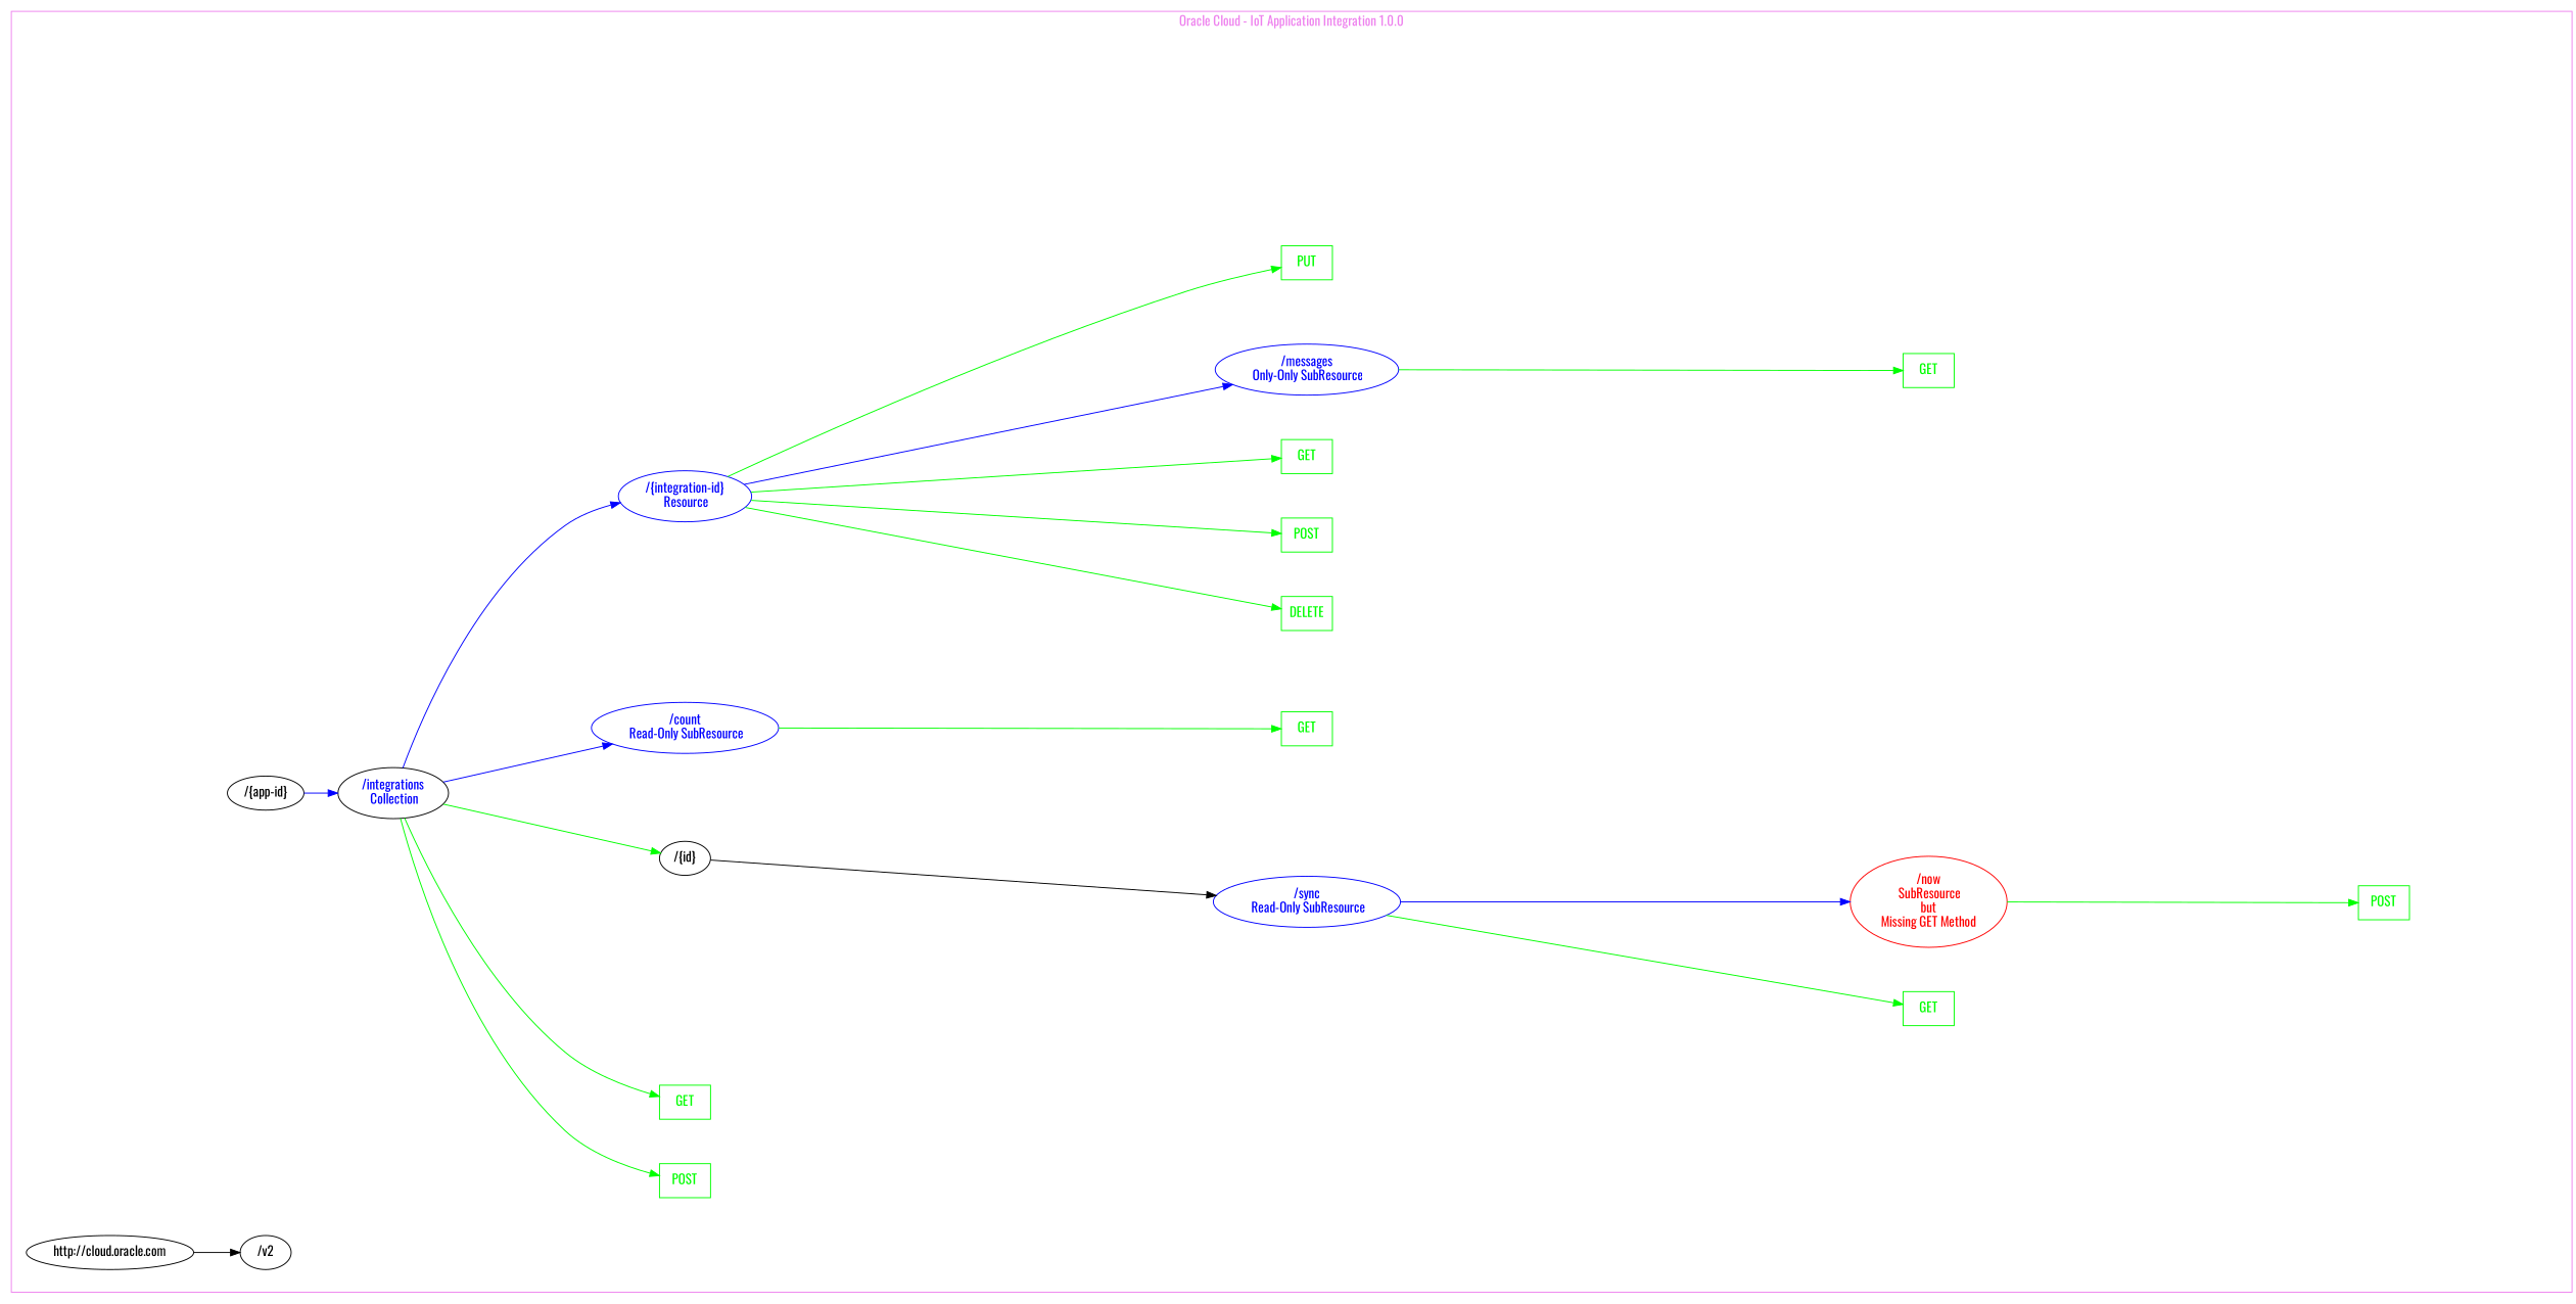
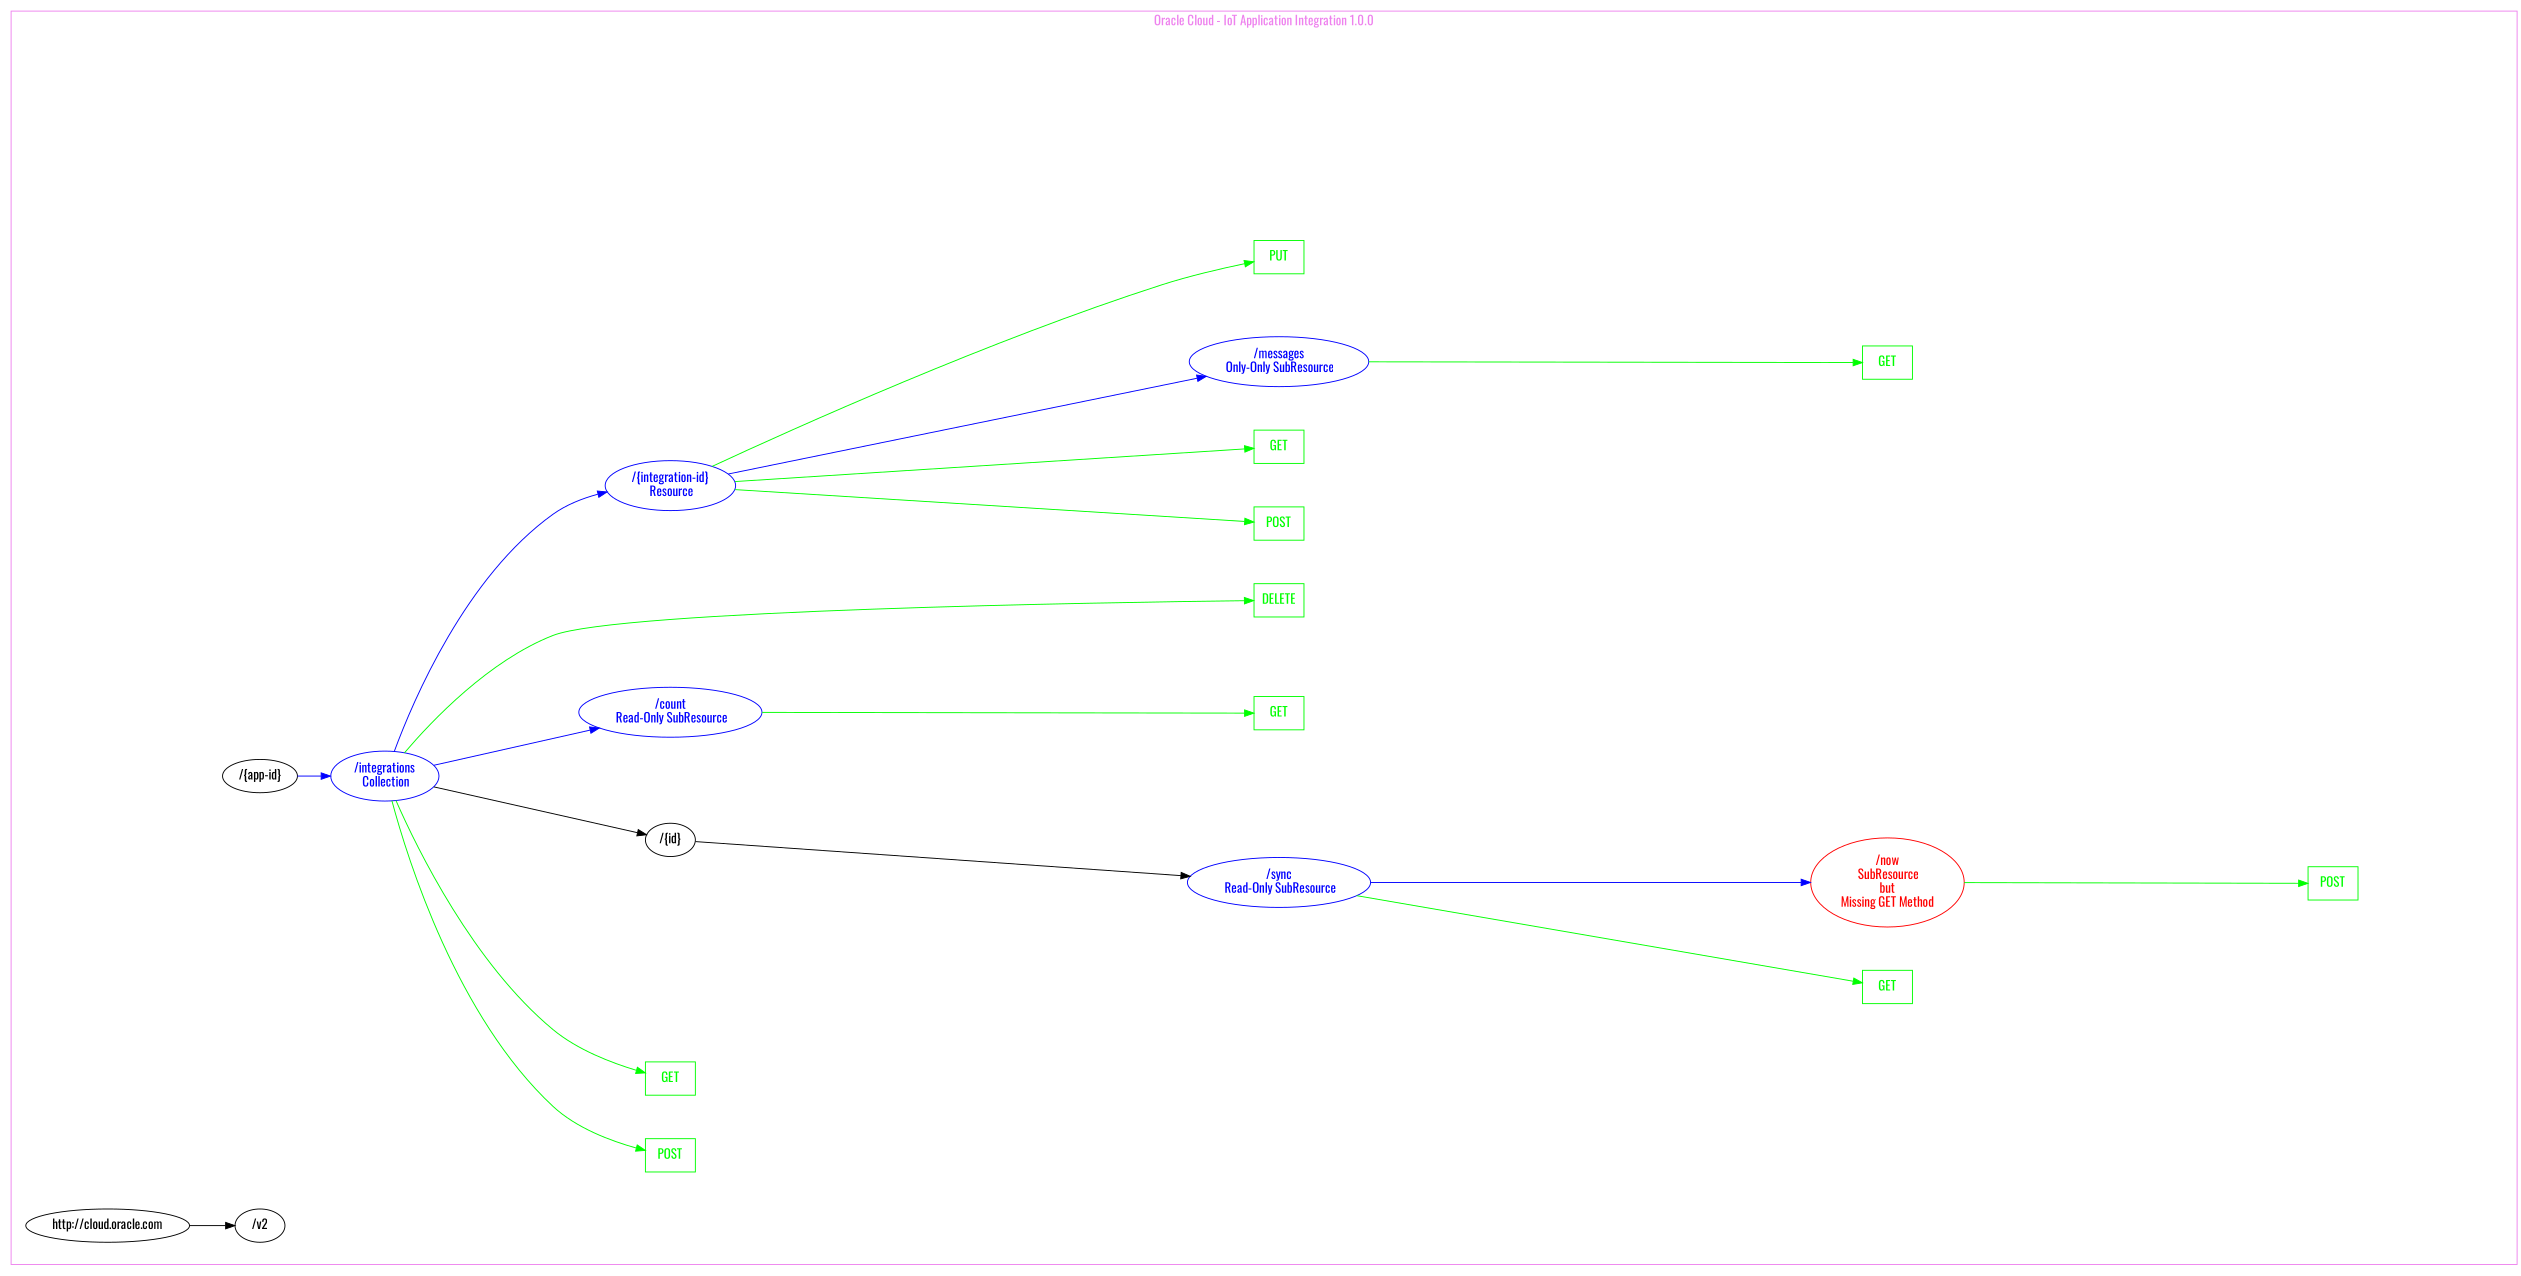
  digraph {
    fontname=Oswald
    rankdir=LR
    node [color=green fontcolor=green fontname=Oswald shape=box]
    edge [color=green fontcolor=green fontname=Oswald]
    n1 [label=POST]
    n2 [label=GET]
    n3 [label=GET]
    n4 [label=POST]
    n5 [color=red fontcolor=red label="/now\n SubResource\nbut\nMissing GET Method" shape=ellipse]
    n6 [color=blue fontcolor=blue label="/sync\n Read-Only SubResource" shape=ellipse]
    n7 [color=black fontcolor=black label="/{id}" shape=ellipse]
    n8 [label=GET]
    n9 [color=blue fontcolor=blue label="/count\n Read-Only SubResource" shape=ellipse]
    n10 [label=PUT]
    n11 [label=POST]
    n12 [label=DELETE]
    n13 [label=GET]
    n14 [label=GET]
    n15 [color=blue fontcolor=blue label="/messages\n Only-Only SubResource" shape=ellipse]
    n16 [color=blue fontcolor=blue label="/{integration-id}\n Resource" shape=ellipse]
-   n17 [color=black fontcolor=blue label="/integrations\n Collection" shape=ellipse]
+   n17 [color=blue fontcolor=blue label="/integrations\n Collection" shape=ellipse]
    n18 [color=black fontcolor=black label="/{app-id}" shape=ellipse]
    n19 [color=black fontcolor=black label="/v2" shape=ellipse]
    n20 [color=black fontcolor=black label="http://cloud.oracle.com" shape=ellipse]
    subgraph cluster_1 {
      color=violet
      fontcolor=violet
      label="Oracle Cloud - IoT Application Integration 1.0.0"
      subgraph cluster_2 {
        color=white
        fontcolor=white
        label="Oracle Cloud - IoT Application Integration 1.0.0"
        n20
        subgraph cluster_3 {
          color=white
          fontcolor=white
          label="Oracle Cloud - IoT Application Integration 1.0.0"
          n19
          subgraph cluster_4 {
            color=white
            fontcolor=white
            label="Oracle Cloud - IoT Application Integration 1.0.0"
            subgraph cluster_5 {
              color=white
              fontcolor=white
              label="Oracle Cloud - IoT Application Integration 1.0.0"
              n18
              subgraph cluster_6 {
                color=white
                fontcolor=white
                label="Oracle Cloud - IoT Application Integration 1.0.0"
                n17
                subgraph cluster_7 {
                  color=white
                  fontcolor=white
                  label="Oracle Cloud - IoT Application Integration 1.0.0"
                  n1
                }
                subgraph cluster_8 {
                  color=white
                  fontcolor=white
                  label="Oracle Cloud - IoT Application Integration 1.0.0"
                  n2
                }
                subgraph cluster_9 {
                  color=white
                  fontcolor=white
                  label="Oracle Cloud - IoT Application Integration 1.0.0"
                  n7
                  subgraph cluster_10 {
                    color=white
                    fontcolor=white
                    label="Oracle Cloud - IoT Application Integration 1.0.0"
                    n6
                    subgraph cluster_11 {
                      color=white
                      fontcolor=white
                      label="Oracle Cloud - IoT Application Integration 1.0.0"
                      n3
                    }
                    subgraph cluster_12 {
                      color=white
                      fontcolor=white
                      label="Oracle Cloud - IoT Application Integration 1.0.0"
                      n5
                      subgraph cluster_13 {
                        color=white
                        fontcolor=white
                        label="Oracle Cloud - IoT Application Integration 1.0.0"
                        n4
                      }
                    }
                  }
                }
                subgraph cluster_14 {
                  color=white
                  fontcolor=white
                  label="Oracle Cloud - IoT Application Integration 1.0.0"
                  n9
                  subgraph cluster_15 {
                    color=white
                    fontcolor=white
                    label="Oracle Cloud - IoT Application Integration 1.0.0"
                    n8
                  }
                }
                subgraph cluster_16 {
                  color=white
                  fontcolor=white
                  label="Oracle Cloud - IoT Application Integration 1.0.0"
                  n16
                  subgraph cluster_17 {
                    color=white
                    fontcolor=white
                    label="Oracle Cloud - IoT Application Integration 1.0.0"
                    n10
                  }
                  subgraph cluster_18 {
                    color=white
                    fontcolor=white
                    label="Oracle Cloud - IoT Application Integration 1.0.0"
                    n11
                  }
                  subgraph cluster_19 {
                    color=white
                    fontcolor=white
                    label="Oracle Cloud - IoT Application Integration 1.0.0"
                    n12
                  }
                  subgraph cluster_20 {
                    color=white
                    fontcolor=white
                    label="Oracle Cloud - IoT Application Integration 1.0.0"
                    n13
                  }
                  subgraph cluster_21 {
                    color=white
                    fontcolor=white
                    label="Oracle Cloud - IoT Application Integration 1.0.0"
                    n15
                    subgraph cluster_22 {
                      color=white
                      fontcolor=white
                      label="Oracle Cloud - IoT Application Integration 1.0.0"
                      n14
                    }
                  }
                }
              }
            }
          }
        }
      }
    }
    n5 -> n4
    n6 -> n3
    n6 -> n5 [color=blue fontcolor=blue]
    n7 -> n6 [color=black fontcolor=blue]
    n9 -> n8
    n15 -> n14
    n16 -> n10
    n16 -> n11
-   n16 -> n12
+   n17 -> n12
    n16 -> n13
    n16 -> n15 [color=blue fontcolor=blue]
    n17 -> n1
    n17 -> n2
-   n17 -> n7 [fontcolor=black]
+   n17 -> n7 [color=black fontcolor=black]
    n17 -> n9 [color=blue fontcolor=blue]
    n17 -> n16 [color=blue fontcolor=blue]
    n18 -> n17 [color=blue fontcolor=blue]
    n20 -> n19 [color=black fontcolor=black]
  }
